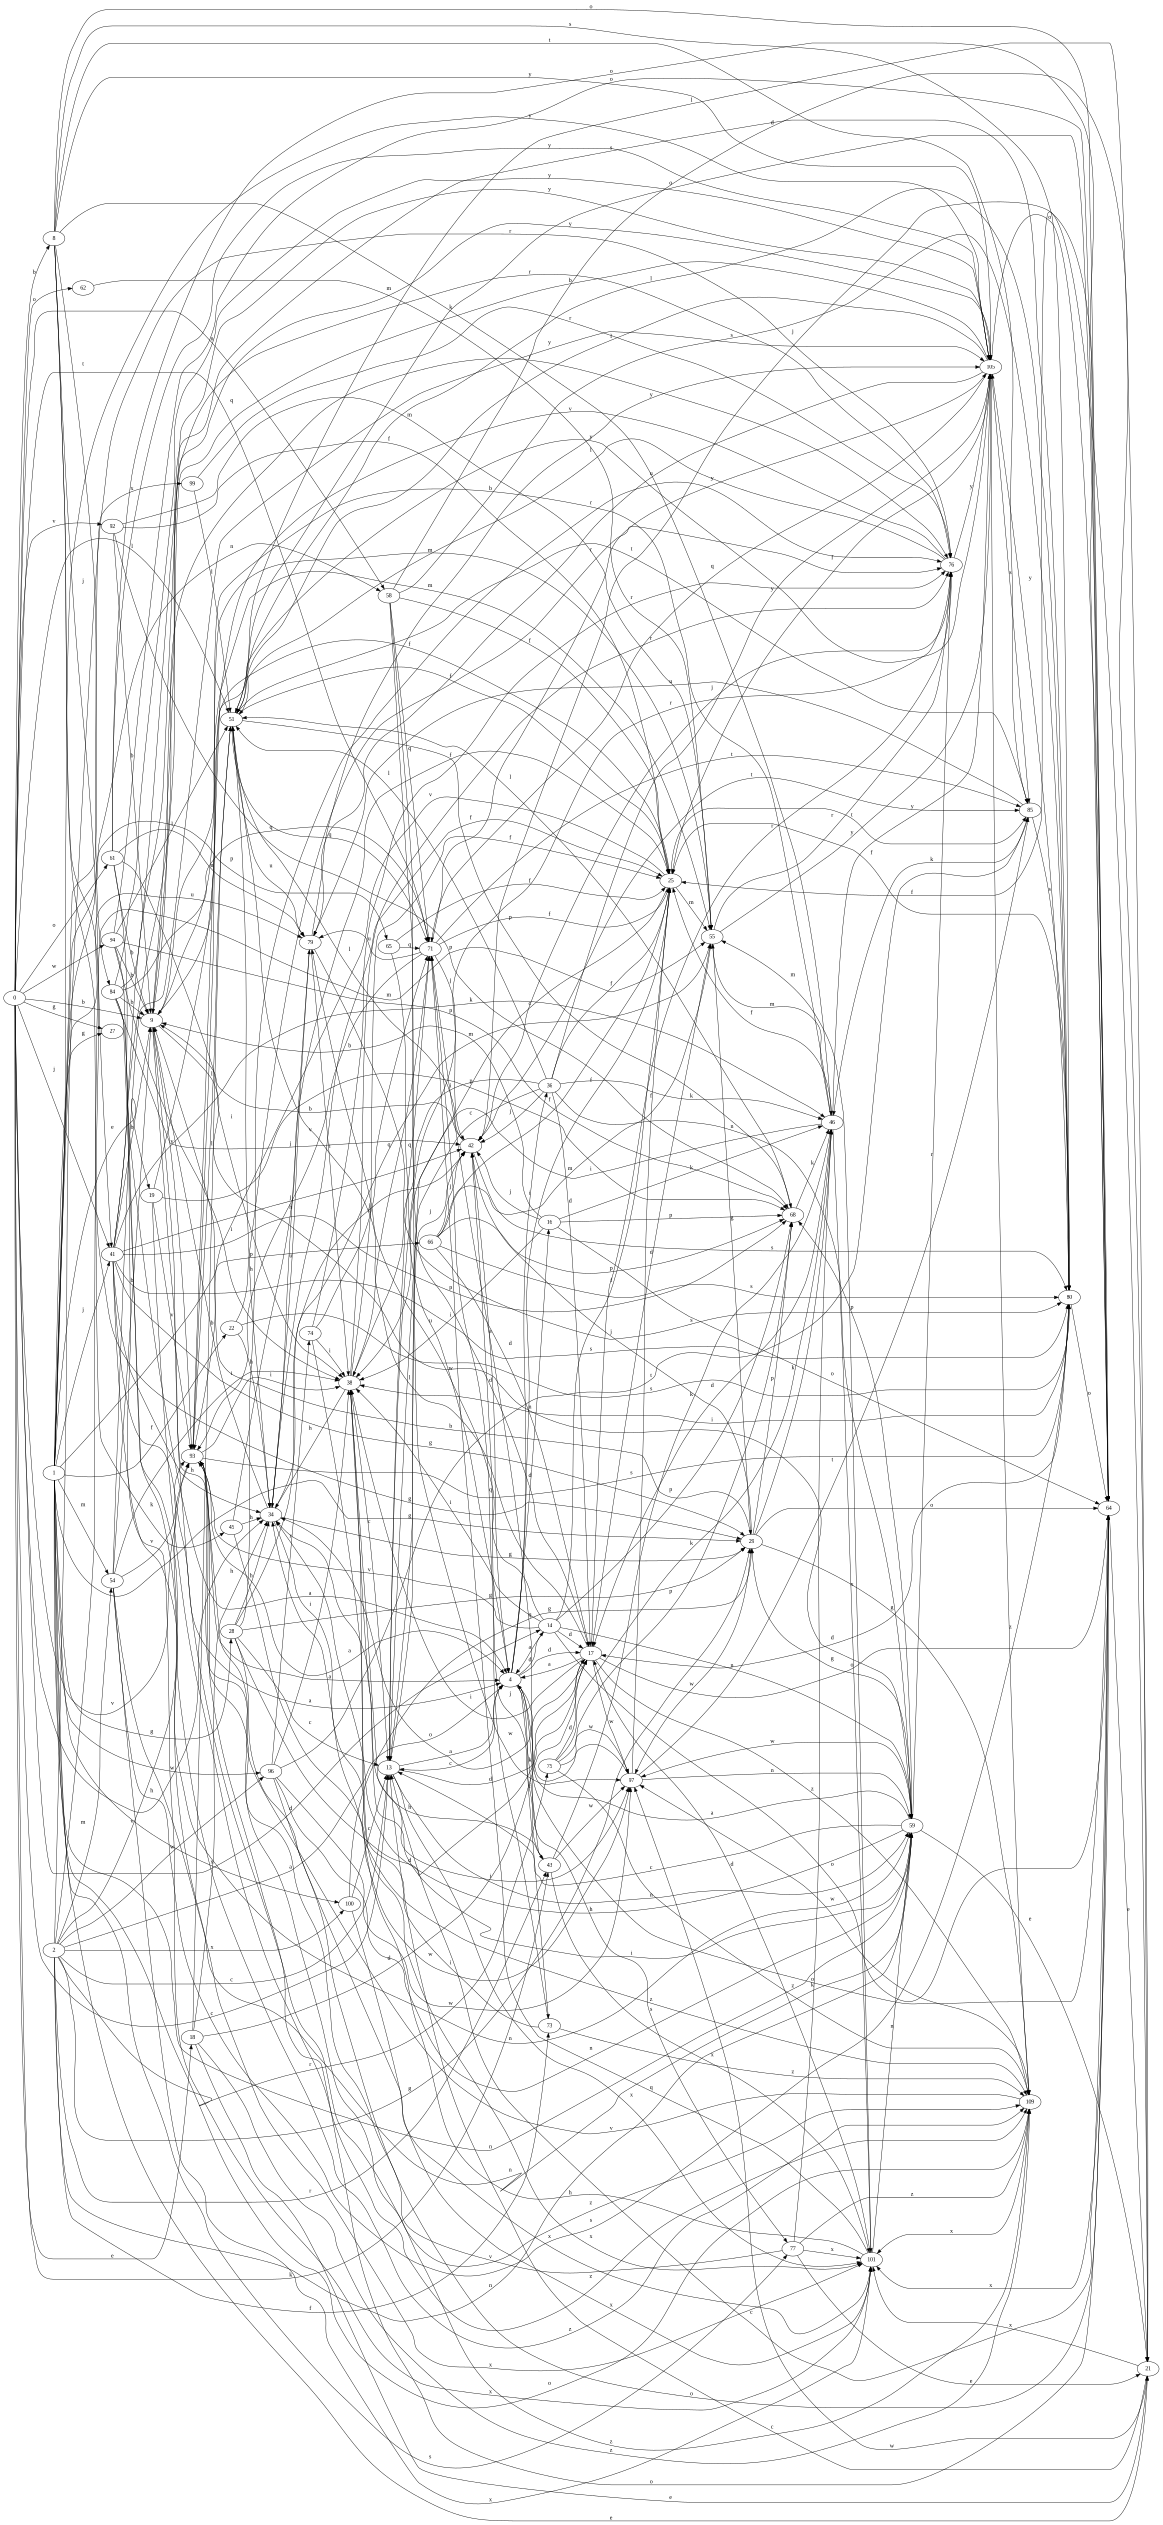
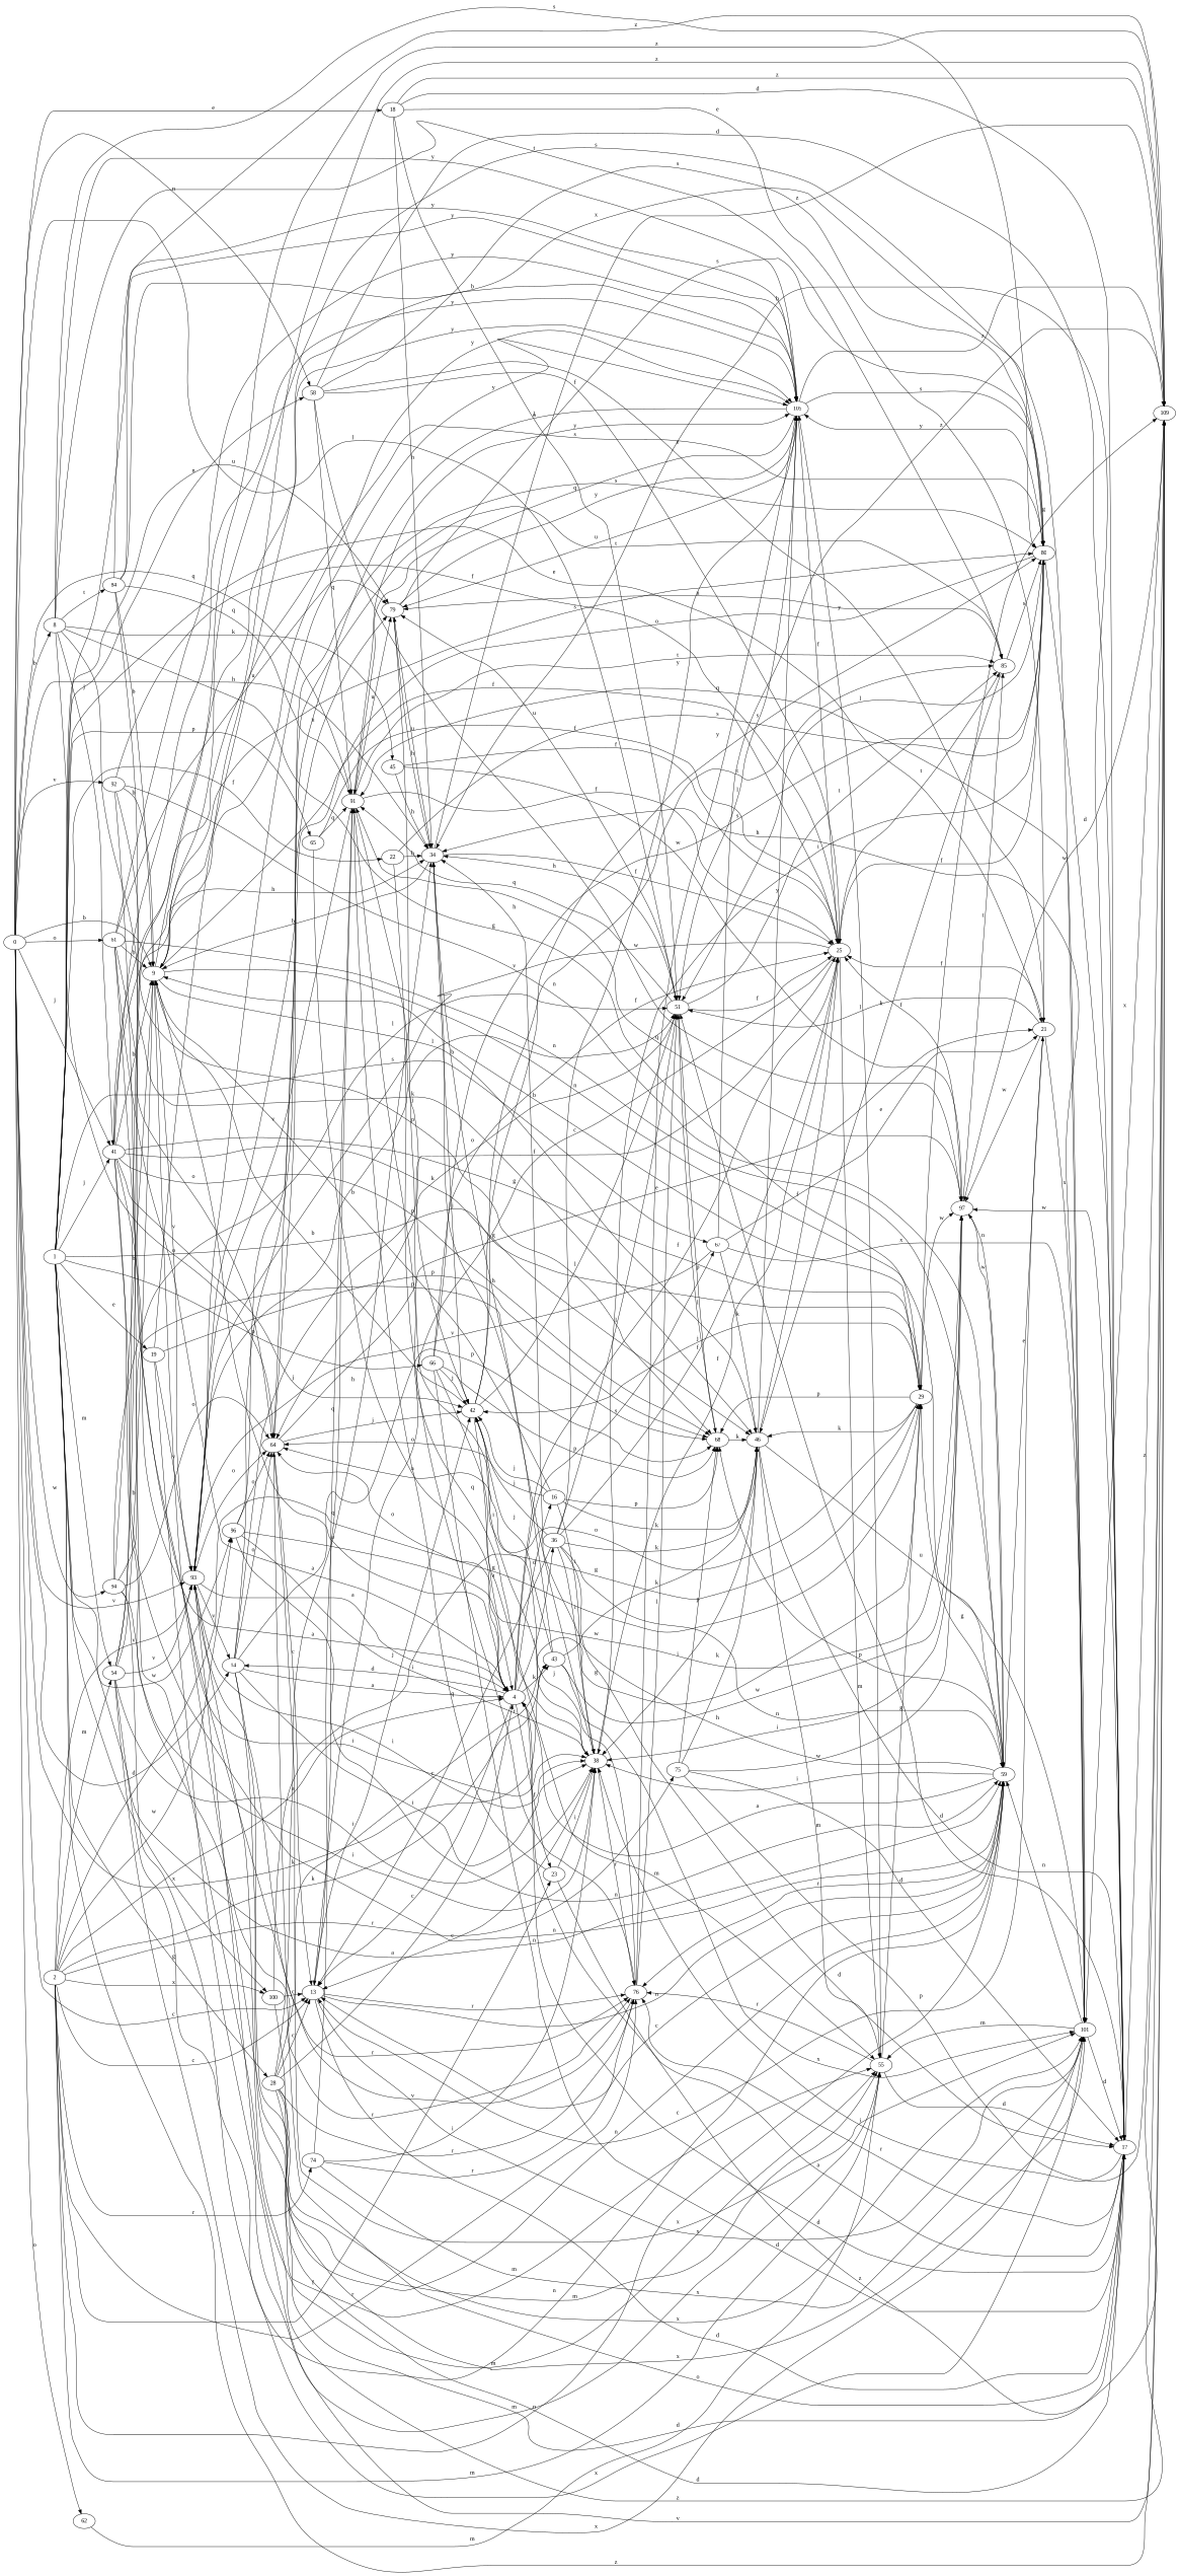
  strict digraph {
    fontname="Liberation Serif"
    rankdir=LR
    node [fontname="Liberation Serif"]
    edge [fontname="Liberation Serif"]
    0
    8
    9
    13
    14
    18
-   27
    34
    41
    43
    51
    58
    61
    62
-   71
+   71 [label=91]
    92
    93
    94
    29
    105
    64
    45
    46
    80
    84
    85
    59
    109
    4
    55
    25
    76
    101
    17
    42
    n36 [label=79]
    68
    38
    21
    97
    1
    19
    22
    28
    54
    65
    66
-   77
+   77 [label=67]
    96
-   99
    100
    2
-   23 [label=73]
+   23
    74
    75
    16
    36
    0 -> 8 [label=b]
    0 -> 9 [label=b]
    0 -> 13 [label=c]
    0 -> 14 [label=d]
    0 -> 18 [label=e]
-   0 -> 27 [label=g]
    0 -> 34 [label=h]
    0 -> 41 [label=j]
    0 -> 43 [label=k]
    0 -> 51 [label=l]
    0 -> 58 [label=n]
    0 -> 61 [label=o]
    0 -> 62 [label=o]
    0 -> 71 [label=q]
    0 -> 92 [label=v]
    0 -> 93 [label=v]
    0 -> 94 [label=w]
    8 -> 41 [label=j]
    8 -> 29 [label=g]
    8 -> 105 [label=y]
    8 -> 64 [label=o]
    8 -> 45 [label=k]
    8 -> 46 [label=k]
    8 -> 80 [label=s]
    8 -> 84 [label=t]
    8 -> 85 [label=t]
    9 -> 93 [label=v]
    9 -> 105 [label=y]
    9 -> 80 [label=s]
    9 -> 59 [label=n]
    9 -> 109 [label=z]
    9 -> 4 [label=a]
    9 -> 55 [label=m]
    9 -> 25 [label=f]
    13 -> 71 [label=q]
    13 -> 59 [label=n]
-   13 -> 4 [label=a]
+   28 -> 4 [label=a]
    13 -> 76 [label=r]
    13 -> 101 [label=x]
    13 -> 17 [label=d]
    13 -> 42 [label=j]
-   14 -> 93 [label=v]
+   93 -> 14 [label=v]
    14 -> 64 [label=o]
    14 -> 59 [label=n]
    14 -> 4 [label=a]
    14 -> 25 [label=f]
    14 -> 17 [label=d]
    14 -> n36 [label=u]
    14 -> 68 [label=p]
    14 -> 38 [label=i]
    18 -> 34 [label=h]
    18 -> 51 [label=l]
    18 -> 109 [label=z]
    18 -> 17 [label=d]
    18 -> 21 [label=e]
    34 -> 9 [label=b]
-   34 -> 29 [label=g]
    34 -> 109 [label=z]
    34 -> 25 [label=f]
    34 -> 42 [label=j]
    34 -> n36 [label=u]
    41 -> 9 [label=b]
    41 -> 34 [label=h]
    41 -> 29 [label=g]
    41 -> 105 [label=y]
    41 -> 46 [label=k]
    41 -> 80 [label=s]
    41 -> 59 [label=n]
    41 -> 4 [label=a]
    41 -> 76 [label=r]
    41 -> 42 [label=j]
    41 -> 68 [label=p]
    43 -> 34 [label=h]
    43 -> 46 [label=k]
    43 -> 101 [label=x]
    43 -> 42 [label=j]
    43 -> 97 [label=w]
    51 -> 34 [label=h]
    51 -> 71 [label=q]
    51 -> 64 [label=o]
    51 -> 85 [label=t]
    51 -> 25 [label=f]
    51 -> n36 [label=u]
    51 -> 68 [label=p]
    58 -> 71 [label=q]
    58 -> 80 [label=s]
    58 -> 25 [label=f]
    58 -> 17 [label=d]
-   58 -> 21 [label=d]
+   58 -> 21 [label=e]
    58 -> 97 [label=w]
    61 -> 9 [label=b]
    61 -> 105 [label=y]
    61 -> 64 [label=o]
+   61 -> 59 [label=n]
    61 -> 4 [label=a]
    61 -> n36 [label=u]
    61 -> 38 [label=i]
    62 -> 55 [label=m]
    71 -> 93 [label=v]
    71 -> 105 [label=y]
    71 -> 85 [label=t]
    71 -> 25 [label=f]
    71 -> 42 [label=j]
    71 -> n36 [label=u]
    92 -> 9 [label=b]
+   92 -> 59 [label=n]
    92 -> 55 [label=m]
    92 -> 25 [label=f]
    92 -> 68 [label=p]
    93 -> 51 [label=l]
    93 -> 105 [label=y]
    93 -> 64 [label=o]
    93 -> 80 [label=s]
    93 -> 109 [label=z]
    93 -> 4 [label=a]
    93 -> 38 [label=i]
    94 -> 9 [label=b]
    94 -> 51 [label=l]
    94 -> 64 [label=o]
    94 -> 101 [label=x]
    94 -> 68 [label=p]
    94 -> 38 [label=i]
    29 -> 9 [label=b]
    29 -> 64 [label=o]
    29 -> 46 [label=k]
    29 -> 109 [label=g]
    29 -> 42 [label=j]
    29 -> 68 [label=p]
    29 -> 97 [label=w]
    105 -> 9 [label=b]
    105 -> 51 [label=l]
    105 -> 71 [label=q]
    105 -> 64 [label=o]
-   105 -> 85 [label=s]
+   105 -> 80 [label=s]
    105 -> 109 [label=z]
    105 -> 25 [label=f]
    105 -> n36 [label=u]
    64 -> 13 [label=c]
    64 -> 101 [label=x]
    64 -> 42 [label=j]
    64 -> 21 [label=e]
    45 -> 34 [label=h]
    45 -> 25 [label=f]
    45 -> 97 [label=w]
-   46 -> 9 [label=b]
+   9 -> 46 [label=b]
    46 -> 105 [label=y]
    46 -> 55 [label=m]
    46 -> 25 [label=f]
-   46 -> 101 [label=x]
+   46 -> 101 [label=u]
    46 -> 17 [label=d]
    46 -> 38 [label=i]
    80 -> 51 [label=l]
    80 -> 105 [label=y]
    80 -> 64 [label=o]
    80 -> 25 [label=f]
    80 -> 17 [label=d]
    80 -> 38 [label=i]
    84 -> 9 [label=b]
    84 -> 71 [label=q]
    84 -> 105 [label=y]
    84 -> 109 [label=z]
    84 -> 76 [label=r]
    84 -> 101 [label=x]
-   84 -> 42 [label=j]
    85 -> 46 [label=k]
    85 -> 80 [label=s]
    85 -> n36 [label=u]
    59 -> 13 [label=c]
    59 -> 34 [label=h]
    59 -> 29 [label=g]
    59 -> 4 [label=a]
    59 -> 76 [label=r]
    59 -> 68 [label=p]
    59 -> 38 [label=i]
    59 -> 21 [label=e]
    59 -> 97 [label=w]
    109 -> 93 [label=v]
    109 -> 101 [label=x]
    109 -> 97 [label=w]
    4 -> 13 [label=c]
    4 -> 14 [label=d]
    4 -> 43 [label=k]
    4 -> 64 [label=o]
    4 -> 25 [label=f]
    4 -> 17 [label=d]
    4 -> 77 [label=s]
    4 -> 23 [label=f]
    4 -> 16 [label=d]
    4 -> 36 [label=i]
    55 -> 29 [label=g]
    55 -> 105 [label=y]
    55 -> 76 [label=r]
    55 -> 17 [label=d]
    25 -> 13 [label=c]
    25 -> 93 [label=v]
    25 -> 85 [label=t]
    25 -> 55 [label=m]
    76 -> 51 [label=l]
    76 -> 93 [label=v]
    76 -> 105 [label=y]
    76 -> 42 [label=j]
    101 -> 34 [label=h]
    101 -> 71 [label=q]
    101 -> 59 [label=n]
    101 -> 55 [label=m]
    101 -> 17 [label=d]
-   17 -> 34 [label=o]
+   17 -> 34 [label=h]
    17 -> 51 [label=l]
    17 -> 64 [label=o]
    17 -> 109 [label=z]
    17 -> 4 [label=a]
    17 -> 76 [label=r]
    17 -> 38 [label=i]
    17 -> 97 [label=w]
    42 -> 9 [label=b]
    42 -> 51 [label=l]
    42 -> 80 [label=s]
    42 -> 85 [label=t]
    42 -> 4 [label=a]
    n36 -> 34 [label=h]
    n36 -> 105 [label=y]
    n36 -> 80 [label=s]
    n36 -> 38 [label=i]
    68 -> 51 [label=l]
    68 -> 46 [label=k]
    38 -> 13 [label=c]
    38 -> 34 [label=h]
    38 -> 71 [label=q]
    38 -> 25 [label=f]
    38 -> 76 [label=r]
    21 -> 13 [label=c]
    21 -> 51 [label=l]
    21 -> 25 [label=f]
    21 -> 101 [label=x]
    21 -> 97 [label=w]
    97 -> 71 [label=q]
    97 -> 85 [label=t]
    97 -> 59 [label=n]
    97 -> 25 [label=f]
-   38 -> 97 [label=i]
-   1 -> 27 [label=g]
+   97 -> 38 [label=i]
    1 -> 41 [label=j]
    1 -> 58 [label=n]
    1 -> 29 [label=g]
    1 -> 105 [label=y]
    1 -> 59 [label=n]
-   1 -> 109 [label=o]
+   1 -> 109 [label=z]
    1 -> n36 [label=u]
    1 -> 21 [label=e]
    1 -> 19 [label=e]
    1 -> 22 [label=f]
    1 -> 28 [label=g]
    1 -> 54 [label=m]
    1 -> 65 [label=p]
    1 -> 66 [label=p]
    1 -> 77 [label=s]
    1 -> 96 [label=w]
-   1 -> 99 [label=x]
    1 -> 100 [label=x]
    19 -> 93 [label=v]
    19 -> 109 [label=z]
    19 -> 55 [label=m]
    19 -> 68 [label=p]
    22 -> 34 [label=h]
    22 -> 80 [label=s]
    22 -> 76 [label=r]
    28 -> 13 [label=c]
    28 -> 34 [label=h]
    28 -> 29 [label=g]
    28 -> 55 [label=m]
    28 -> 76 [label=r]
    28 -> 101 [label=x]
    28 -> 17 [label=d]
    54 -> 9 [label=b]
    54 -> 93 [label=v]
    54 -> 105 [label=y]
    54 -> 80 [label=s]
    54 -> 59 [label=n]
    54 -> 101 [label=x]
    54 -> 38 [label=i]
    65 -> 71 [label=q]
-   65 -> 4 [label=w]
+   65 -> 4 [label=a]
    65 -> 25 [label=f]
    66 -> 80 [label=s]
    66 -> 55 [label=m]
    66 -> 25 [label=f]
    66 -> 17 [label=d]
    66 -> 42 [label=j]
    66 -> 68 [label=p]
    77 -> 93 [label=v]
    77 -> 46 [label=k]
    77 -> 109 [label=z]
    77 -> 101 [label=x]
    77 -> 21 [label=e]
    96 -> 64 [label=o]
    96 -> 85 [label=t]
    96 -> 59 [label=n]
    96 -> 38 [label=i]
    96 -> 97 [label=w]
-   99 -> 51 [label=l]
-   99 -> 76 [label=r]
    100 -> 13 [label=c]
    100 -> 29 [label=g]
    100 -> 101 [label=x]
    2 -> 13 [label=c]
-   2 -> 43 [label=r]
+   2 -> 43 [label=k]
    2 -> 93 [label=v]
    2 -> 29 [label=g]
    2 -> 59 [label=n]
    2 -> 4 [label=a]
    2 -> 55 [label=m]
    2 -> 76 [label=r]
    2 -> 54 [label=m]
    2 -> 96 [label=w]
    2 -> 100 [label=x]
    2 -> 23 [label=f]
-   96 -> 74 [label=r]
+   2 -> 74 [label=r]
    2 -> 75 [label=r]
    23 -> 71 [label=q]
    23 -> 109 [label=z]
    23 -> 38 [label=i]
    74 -> 71 [label=q]
    74 -> 76 [label=r]
    74 -> 101 [label=x]
    74 -> 38 [label=i]
    75 -> 46 [label=k]
-   75 -> 109 [label=z]
+   75 -> 109 [label=p]
    75 -> 17 [label=d]
    75 -> 68 [label=p]
    75 -> 97 [label=w]
    16 -> 9 [label=b]
    16 -> 64 [label=o]
    16 -> 46 [label=k]
    16 -> 42 [label=j]
    16 -> 68 [label=p]
    16 -> 38 [label=i]
    36 -> 13 [label=c]
    36 -> 51 [label=l]
    36 -> 105 [label=y]
    36 -> 46 [label=k]
    36 -> 59 [label=n]
    36 -> 25 [label=f]
    36 -> 17 [label=d]
    36 -> 42 [label=j]
    36 -> 38 [label=i]
  }
